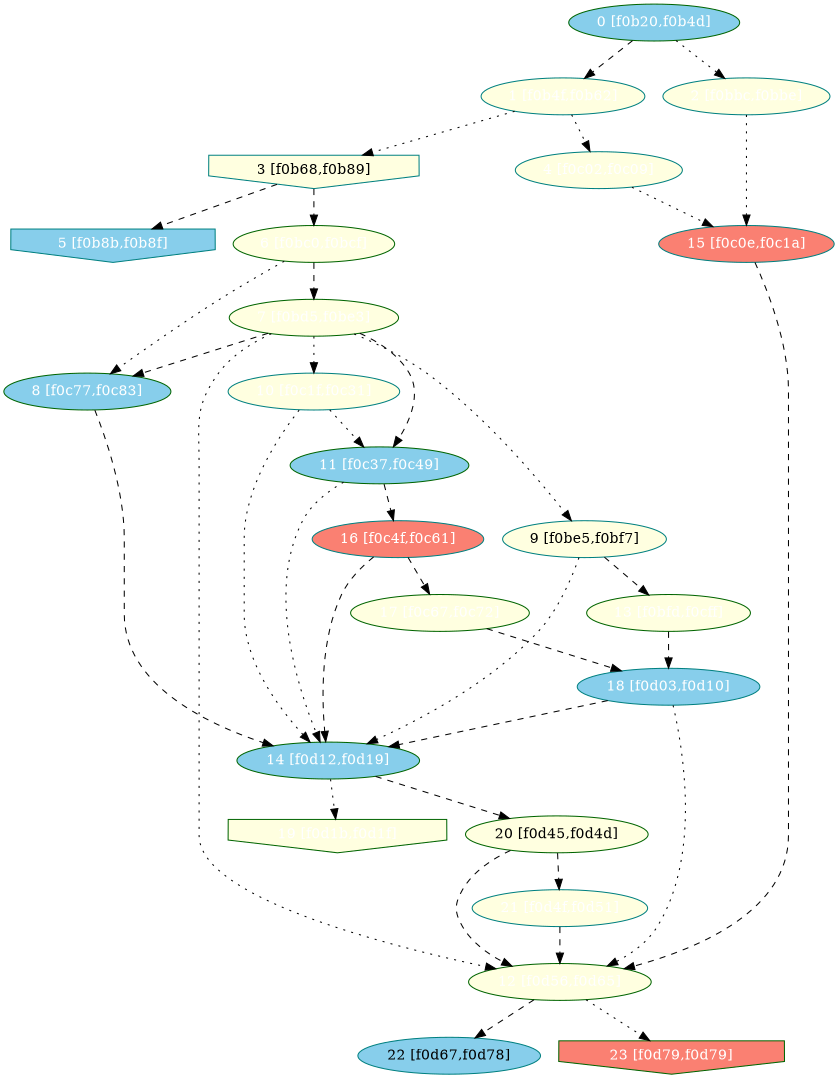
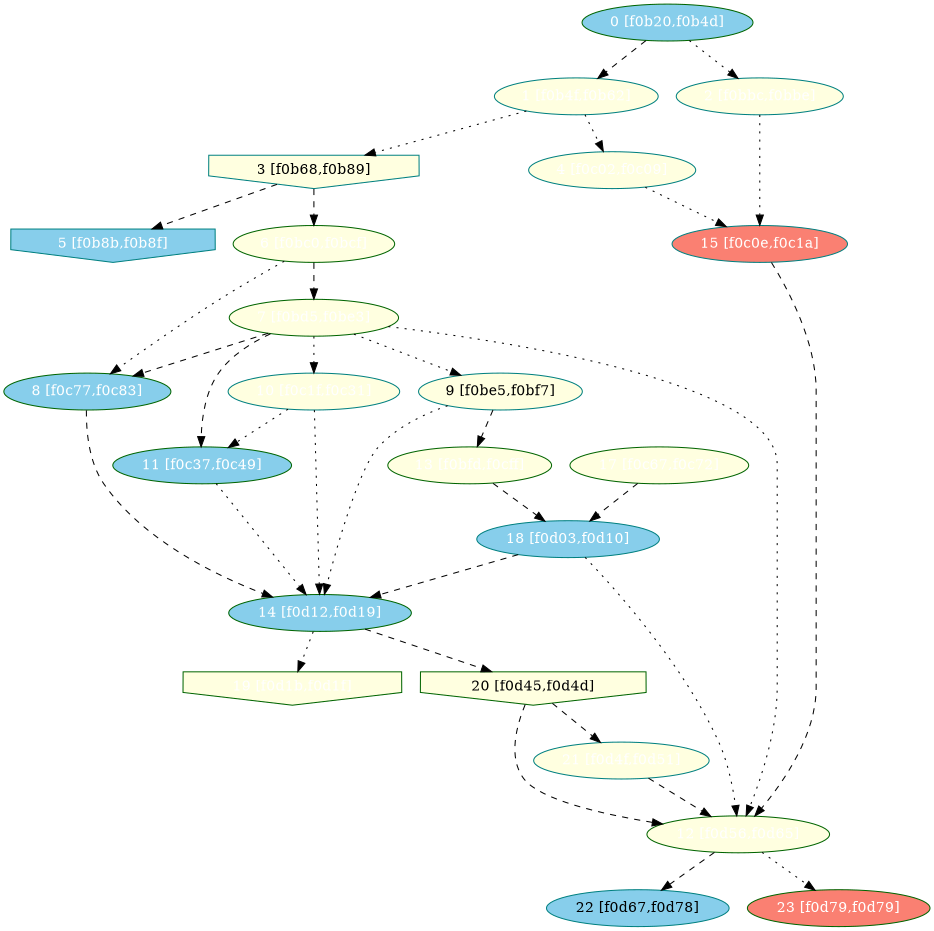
  digraph {
    node [color=darkgreen fillcolor=lightyellow fontcolor="#ffffff" shape=oval style=filled]
    edge [style=dashed]
    n1 [fillcolor=skyblue label="0 [f0b20,f0b4d]"]
    n2 [color=teal label="1 [f0b4f,f0b62]"]
    n3 [color=teal label="2 [f0bbc,f0bbe]"]
    n4 [color=teal fontcolor="#000000" label="3 [f0b68,f0b89]" shape=invhouse]
    n5 [color=teal label="4 [f0c02,f0c09]"]
    n6 [color=teal fillcolor=salmon label="15 [f0c0e,f0c1a]"]
    n7 [color=teal fillcolor=skyblue label="5 [f0b8b,f0b8f]" shape=invhouse]
    n8 [label="6 [f0bc0,f0bcf]"]
    n9 [label="12 [f0d56,f0d65]"]
    n10 [label="7 [f0bd5,f0be3]"]
    n11 [fillcolor=skyblue label="8 [f0c77,f0c83]"]
    n12 [color=teal fontcolor="#000000" label="9 [f0be5,f0bf7]"]
    n13 [color=teal label="10 [f0c1f,f0c31]"]
    n14 [fillcolor=skyblue label="11 [f0c37,f0c49]"]
    n15 [fillcolor=skyblue label="14 [f0d12,f0d19]"]
    n16 [label="13 [f0bfd,f0cff]"]
-   n17 [color=teal fillcolor=salmon label="16 [f0c4f,f0c61]"]
    n18 [color=teal fillcolor=skyblue fontcolor="#000000" label="22 [f0d67,f0d78]"]
-   n19 [fillcolor=salmon label="23 [f0d79,f0d79]" shape=invhouse]
+   n19 [fillcolor=salmon label="23 [f0d79,f0d79]" shape=ellipse]
    n20 [label="19 [f0d1b,f0d1f]" shape=invhouse]
-   n21 [fontcolor="#000000" label="20 [f0d45,f0d4d]"]
+   n21 [fontcolor="#000000" label="20 [f0d45,f0d4d]" shape=invhouse]
    n22 [color=teal fillcolor=skyblue label="18 [f0d03,f0d10]"]
    n23 [label="17 [f0c67,f0c72]"]
    n24 [color=teal label="21 [f0d4f,f0d51]"]
    n1 -> n2
    n1 -> n3 [style=dotted]
    n2 -> n4 [style=dotted]
    n2 -> n5 [style=dotted]
    n3 -> n6 [style=dotted]
    n4 -> n7
    n4 -> n8
    n5 -> n6 [style=dotted]
    n6 -> n9
    n8 -> n10
    n8 -> n11 [style=dotted]
    n9 -> n18
    n9 -> n19 [style=dotted]
    n10 -> n9 [style=dotted]
    n10 -> n11
    n10 -> n12 [style=dotted]
    n10 -> n13 [style=dotted]
    n10 -> n14
    n11 -> n15
    n12 -> n15 [style=dotted]
    n12 -> n16
    n13 -> n14 [style=dotted]
    n13 -> n15 [style=dotted]
    n14 -> n15 [style=dotted]
-   n14 -> n17
    n15 -> n20 [style=dotted]
    n15 -> n21
    n16 -> n22
-   n17 -> n15
-   n17 -> n23
    n21 -> n9
    n21 -> n24
    n22 -> n9 [style=dotted]
    n22 -> n15
    n23 -> n22
    n24 -> n9
  }
